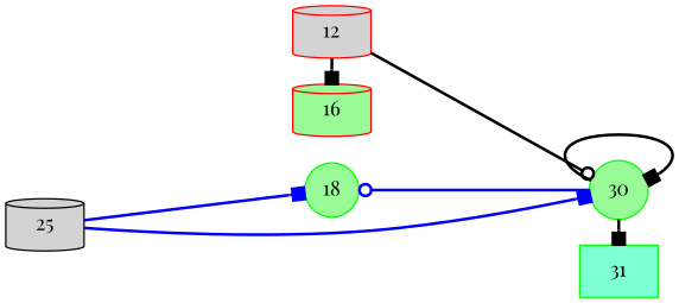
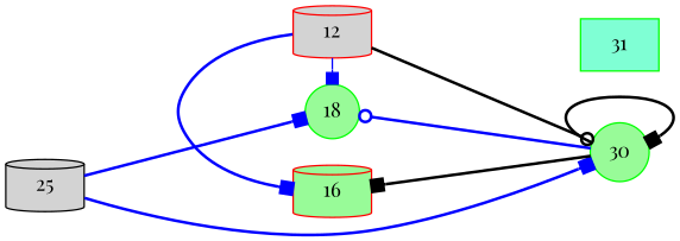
  digraph {
    fontname="Playfair Display"
    rankdir=LR
    ranksep=2.0
    node [color=green fillcolor=palegreen fontname="Playfair Display" shape=cylinder style=filled]
    edge [arrowhead=box color=black fontname="Playfair Display" style=bold]
    12 [color=red fillcolor=lightgrey]
    16 [color=red]
    18 [shape=circle]
    25 [color=black fillcolor=lightgrey]
    30 [shape=circle]
    31 [fillcolor=aquamarine shape=box]
    subgraph sub_1 {
      rank=same
      12
      16
      18
    }
    subgraph sub_2 {
      rank=same
      25
    }
    subgraph sub_3 {
      rank=same
      30
      31
    }
-   12 -> 16
+   12 -> 16 [color=blue]
+   12 -> 18 [color=blue style=solid]
    12 -> 30 [arrowhead=odot]
    25 -> 18 [color=blue]
    25 -> 30 [color=blue]
-   30 -> 31
+   30 -> 16
    30 -> 18 [arrowhead=odot color=blue]
    30 -> 30
  }
